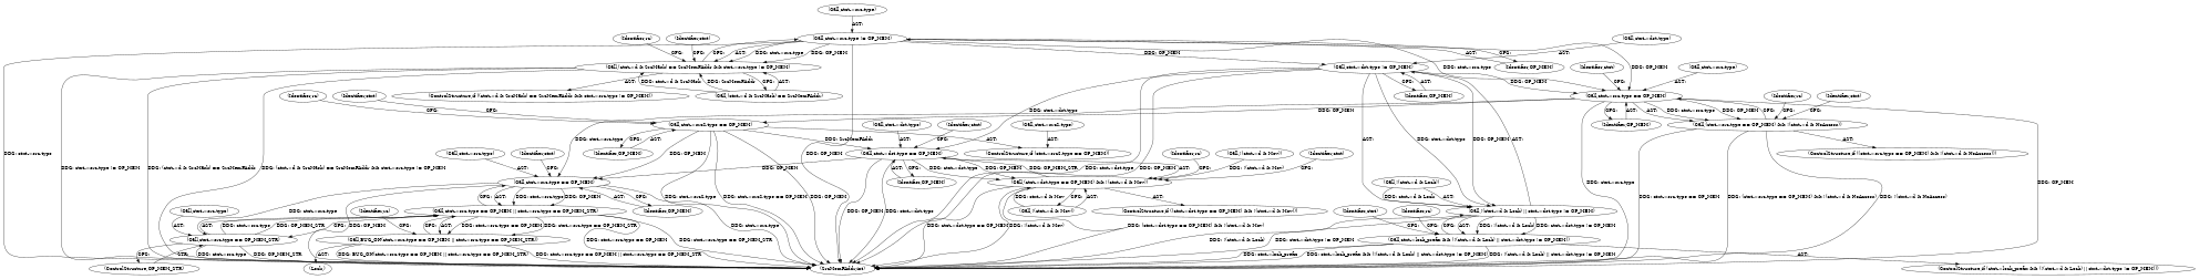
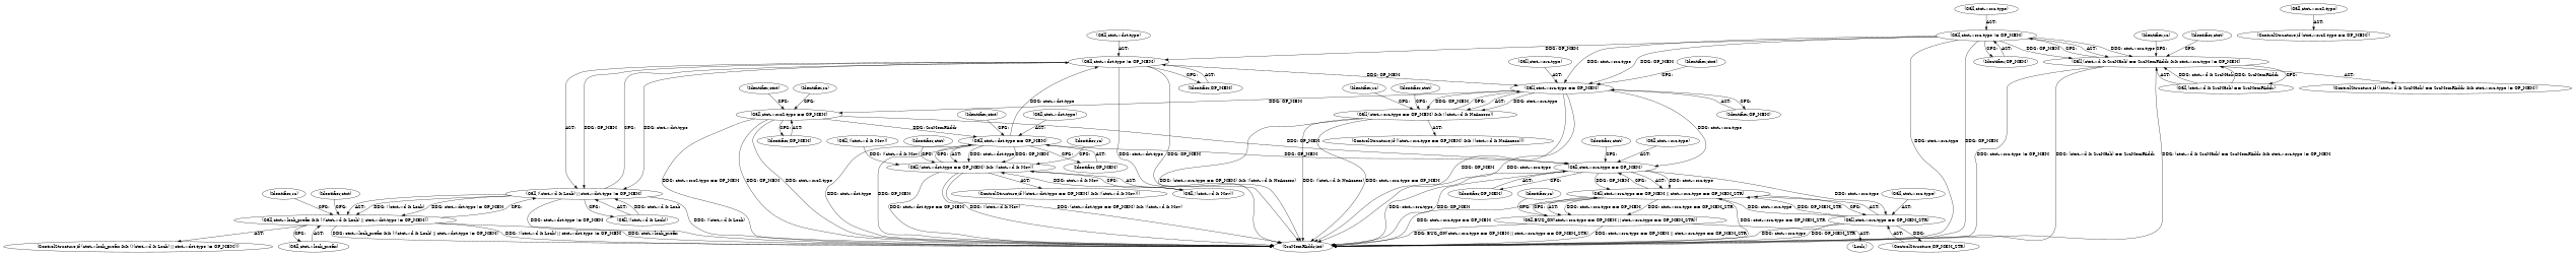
  digraph {
    n1 [label="(Call,ctxt->dst.type != OP_MEM)"]
    n2 [label="(Call,!(ctxt->d & Lock) || ctxt->dst.type != OP_MEM)"]
    n3 [label="(Call,ctxt->src.type == OP_MEM)"]
    n4 [label="(Call,ctxt->dst.type == OP_MEM)"]
    n5 [label="(SrcMemFAddr,int)"]
    n6 [label="(Identifier,OP_MEM)"]
    n7 [label="(Call,ctxt->lock_prefix && (!(ctxt->d & Lock) || ctxt->dst.type != OP_MEM))"]
    n8 [label="(Call,!(ctxt->d & Lock))"]
    n9 [label="(Call,ctxt->src.type != OP_MEM)"]
    n10 [label="(Call,(ctxt->d & SrcMask) == SrcMemFAddr && ctxt->src.type != OP_MEM)"]
    n11 [label="(Identifier,OP_MEM)"]
    n12 [label="(Call,(ctxt->src.type == OP_MEM) && !(ctxt->d & NoAccess))"]
    n13 [label="(Call,ctxt->src2.type == OP_MEM)"]
    n14 [label="(Call,ctxt->src.type == OP_MEM)"]
    n15 [label="(Identifier,OP_MEM)"]
    n16 [label="(Call,(ctxt->dst.type == OP_MEM) && !(ctxt->d & Mov))"]
    n17 [label="(Identifier,OP_MEM)"]
+   n18 [label="(Call,ctxt->lock_prefix)"]
    n19 [label="(ControlStructure,if (ctxt->lock_prefix && (!(ctxt->d & Lock) || ctxt->dst.type != OP_MEM)))"]
    n20 [label="(ControlStructure,if ((ctxt->d & SrcMask) == SrcMemFAddr && ctxt->src.type != OP_MEM))"]
    n21 [label="(Call,(ctxt->d & SrcMask) == SrcMemFAddr)"]
    n22 [label="(ControlStructure,if ((ctxt->src.type == OP_MEM) && !(ctxt->d & NoAccess)))"]
    n23 [label="(Identifier,OP_MEM)"]
    n24 [label="(ControlStructure,if (ctxt->src2.type == OP_MEM))"]
    n25 [label="(Call,ctxt->src.type == OP_MEM || ctxt->src.type == OP_MEM_STR)"]
    n26 [label="(Call,ctxt->src.type == OP_MEM_STR)"]
    n27 [label="(Identifier,OP_MEM)"]
    n28 [label="(Call,!(ctxt->d & Mov))"]
    n29 [label="(ControlStructure,if ((ctxt->dst.type == OP_MEM) && !(ctxt->d & Mov)))"]
    n30 [label="(Call,BUG_ON(ctxt->src.type == OP_MEM || ctxt->src.type == OP_MEM_STR))"]
    n31 [label="(ControlStructure,OP_MEM_STR)"]
    n32 [label="(Lock,)"]
    n33 [label="(Identifier,rc)"]
    n34 [label="(Call,ctxt->dst.type)"]
    n35 [label="(Identifier,ctxt)"]
    n36 [label="(Call,ctxt->dst.type)"]
    n37 [label="(Call,ctxt->src.type)"]
    n38 [label="(Identifier,rc)"]
    n39 [label="(Identifier,rc)"]
    n40 [label="(Identifier,ctxt)"]
    n41 [label="(Identifier,rc)"]
    n42 [label="(Identifier,ctxt)"]
    n43 [label="(Call,ctxt->src.type)"]
    n44 [label="(Identifier,ctxt)"]
    n45 [label="(Call,!(ctxt->d & Mov))"]
    n46 [label="(Call,ctxt->src.type)"]
    n47 [label="(Identifier,rc)"]
    n48 [label="(Identifier,ctxt)"]
    n49 [label="(Call,ctxt->src2.type)"]
    n50 [label="(Identifier,ctxt)"]
    n51 [label="(Identifier,rc)"]
    n52 [label="(Identifier,ctxt)"]
    n53 [label="(Identifier,ctxt)"]
    n54 [label="(Call,ctxt->src.type)"]
    n1 -> n2 [label="AST: "]
    n1 -> n2 [label="DDG: ctxt->dst.type"]
    n1 -> n2 [label="DDG: OP_MEM"]
    n1 -> n3 [label="DDG: OP_MEM"]
-   n1 -> n4 [label="DDG: ctxt->dst.type"]
+   n4 -> n1 [label="DDG: ctxt->dst.type"]
    n1 -> n5 [label="DDG: ctxt->dst.type"]
    n1 -> n5 [label="DDG: OP_MEM"]
    n1 -> n6 [label="CFG: "]
-   n2 -> n1 [label="AST: "]
+   n2 -> n1 [label="CFG: "]
    n2 -> n5 [label="DDG: !(ctxt->d & Lock)"]
    n2 -> n5 [label="DDG: ctxt->dst.type != OP_MEM"]
    n2 -> n7 [label="AST: "]
    n2 -> n7 [label="DDG: !(ctxt->d & Lock)"]
    n2 -> n7 [label="DDG: ctxt->dst.type != OP_MEM"]
+   n2 -> n8 [label="CFG: "]
    n3 -> n5 [label="DDG: OP_MEM"]
    n3 -> n5 [label="DDG: ctxt->src.type"]
    n3 -> n12 [label="AST: "]
    n3 -> n12 [label="DDG: ctxt->src.type"]
    n3 -> n12 [label="DDG: OP_MEM"]
    n3 -> n13 [label="DDG: OP_MEM"]
    n3 -> n14 [label="DDG: ctxt->src.type"]
    n3 -> n15 [label="CFG: "]
    n4 -> n5 [label="DDG: OP_MEM"]
    n4 -> n5 [label="DDG: ctxt->dst.type"]
    n4 -> n14 [label="DDG: OP_MEM"]
    n4 -> n16 [label="AST: "]
    n4 -> n16 [label="DDG: ctxt->dst.type"]
    n4 -> n16 [label="DDG: OP_MEM"]
    n4 -> n17 [label="CFG: "]
    n6 -> n1 [label="AST: "]
    n7 -> n2 [label="CFG: "]
    n7 -> n5 [label="DDG: ctxt->lock_prefix && (!(ctxt->d & Lock) || ctxt->dst.type != OP_MEM)"]
    n7 -> n5 [label="DDG: !(ctxt->d & Lock) || ctxt->dst.type != OP_MEM"]
    n7 -> n5 [label="DDG: ctxt->lock_prefix"]
+   n7 -> n18 [label="CFG: "]
    n7 -> n19 [label="AST: "]
    n8 -> n2 [label="AST: "]
    n8 -> n2 [label="DDG: ctxt->d & Lock"]
    n9 -> n1 [label="DDG: OP_MEM"]
    n9 -> n3 [label="DDG: ctxt->src.type"]
    n9 -> n3 [label="DDG: OP_MEM"]
    n9 -> n5 [label="DDG: ctxt->src.type"]
    n9 -> n5 [label="DDG: OP_MEM"]
    n9 -> n10 [label="AST: "]
    n9 -> n10 [label="DDG: ctxt->src.type"]
    n9 -> n10 [label="DDG: OP_MEM"]
    n9 -> n11 [label="CFG: "]
    n10 -> n5 [label="DDG: ctxt->src.type != OP_MEM"]
    n10 -> n5 [label="DDG: (ctxt->d & SrcMask) == SrcMemFAddr"]
    n10 -> n5 [label="DDG: (ctxt->d & SrcMask) == SrcMemFAddr && ctxt->src.type != OP_MEM"]
    n10 -> n9 [label="CFG: "]
    n10 -> n20 [label="AST: "]
    n10 -> n21 [label="CFG: "]
    n11 -> n9 [label="AST: "]
    n12 -> n3 [label="CFG: "]
    n12 -> n5 [label="DDG: (ctxt->src.type == OP_MEM) && !(ctxt->d & NoAccess)"]
    n12 -> n5 [label="DDG: !(ctxt->d & NoAccess)"]
    n12 -> n5 [label="DDG: ctxt->src.type == OP_MEM"]
    n12 -> n22 [label="AST: "]
    n13 -> n4 [label="DDG: SrcMemFAddr"]
    n13 -> n5 [label="DDG: ctxt->src2.type"]
    n13 -> n5 [label="DDG: ctxt->src2.type == OP_MEM"]
    n13 -> n5 [label="DDG: OP_MEM"]
    n13 -> n14 [label="DDG: OP_MEM"]
    n13 -> n23 [label="CFG: "]
-   n13 -> n24 [label="AST: "]
    n14 -> n5 [label="DDG: ctxt->src.type"]
    n14 -> n5 [label="DDG: OP_MEM"]
    n14 -> n25 [label="AST: "]
    n14 -> n25 [label="DDG: ctxt->src.type"]
    n14 -> n25 [label="DDG: OP_MEM"]
    n14 -> n26 [label="DDG: ctxt->src.type"]
    n14 -> n27 [label="CFG: "]
    n15 -> n3 [label="AST: "]
-   n16 -> n4 [label="DDG: OP_MEM_STR"]
+   n16 -> n4 [label="CFG: "]
    n16 -> n5 [label="DDG: (ctxt->dst.type == OP_MEM) && !(ctxt->d & Mov)"]
    n16 -> n5 [label="DDG: ctxt->dst.type == OP_MEM"]
    n16 -> n5 [label="DDG: !(ctxt->d & Mov)"]
    n16 -> n28 [label="CFG: "]
    n16 -> n29 [label="AST: "]
    n17 -> n4 [label="AST: "]
+   n18 -> n7 [label="AST: "]
    n21 -> n10 [label="AST: "]
    n21 -> n10 [label="DDG: ctxt->d & SrcMask"]
    n21 -> n10 [label="DDG: SrcMemFAddr"]
    n23 -> n13 [label="AST: "]
    n25 -> n5 [label="DDG: ctxt->src.type == OP_MEM"]
    n25 -> n5 [label="DDG: ctxt->src.type == OP_MEM_STR"]
    n25 -> n14 [label="CFG: "]
    n25 -> n26 [label="CFG: "]
    n25 -> n30 [label="AST: "]
    n25 -> n30 [label="DDG: ctxt->src.type == OP_MEM"]
    n25 -> n30 [label="DDG: ctxt->src.type == OP_MEM_STR"]
    n26 -> n5 [label="DDG: ctxt->src.type"]
    n26 -> n5 [label="DDG: OP_MEM_STR"]
    n26 -> n25 [label="AST: "]
    n26 -> n25 [label="DDG: ctxt->src.type"]
    n26 -> n25 [label="DDG: OP_MEM_STR"]
-   n26 -> n31 [label="CFG: "]
+   n26 -> n31 [label="DDG: "]
    n27 -> n14 [label="AST: "]
    n28 -> n16 [label="AST: "]
    n28 -> n16 [label="DDG: ctxt->d & Mov"]
    n30 -> n5 [label="DDG: BUG_ON(ctxt->src.type == OP_MEM || ctxt->src.type == OP_MEM_STR)"]
    n30 -> n5 [label="DDG: ctxt->src.type == OP_MEM || ctxt->src.type == OP_MEM_STR"]
    n30 -> n25 [label="CFG: "]
    n30 -> n32 [label="AST: "]
-   n31 -> n26 [label="STR: "]
+   n31 -> n26 [label="AST: "]
    n33 -> n16 [label="CFG: "]
    n34 -> n1 [label="AST: "]
    n35 -> n14 [label="CFG: "]
    n36 -> n4 [label="AST: "]
    n37 -> n3 [label="AST: "]
    n38 -> n12 [label="CFG: "]
    n39 -> n10 [label="CFG: "]
    n40 -> n13 [label="CFG: "]
    n41 -> n13 [label="CFG: "]
    n42 -> n3 [label="CFG: "]
    n43 -> n9 [label="AST: "]
    n44 -> n7 [label="CFG: "]
    n45 -> n16 [label="DDG: !(ctxt->d & Mov)"]
    n46 -> n26 [label="AST: "]
    n47 -> n7 [label="CFG: "]
    n48 -> n12 [label="CFG: "]
    n49 -> n24 [label="AST: "]
    n50 -> n4 [label="CFG: "]
    n51 -> n30 [label="CFG: "]
    n52 -> n16 [label="CFG: "]
    n53 -> n10 [label="CFG: "]
    n54 -> n14 [label="AST: "]
  }
